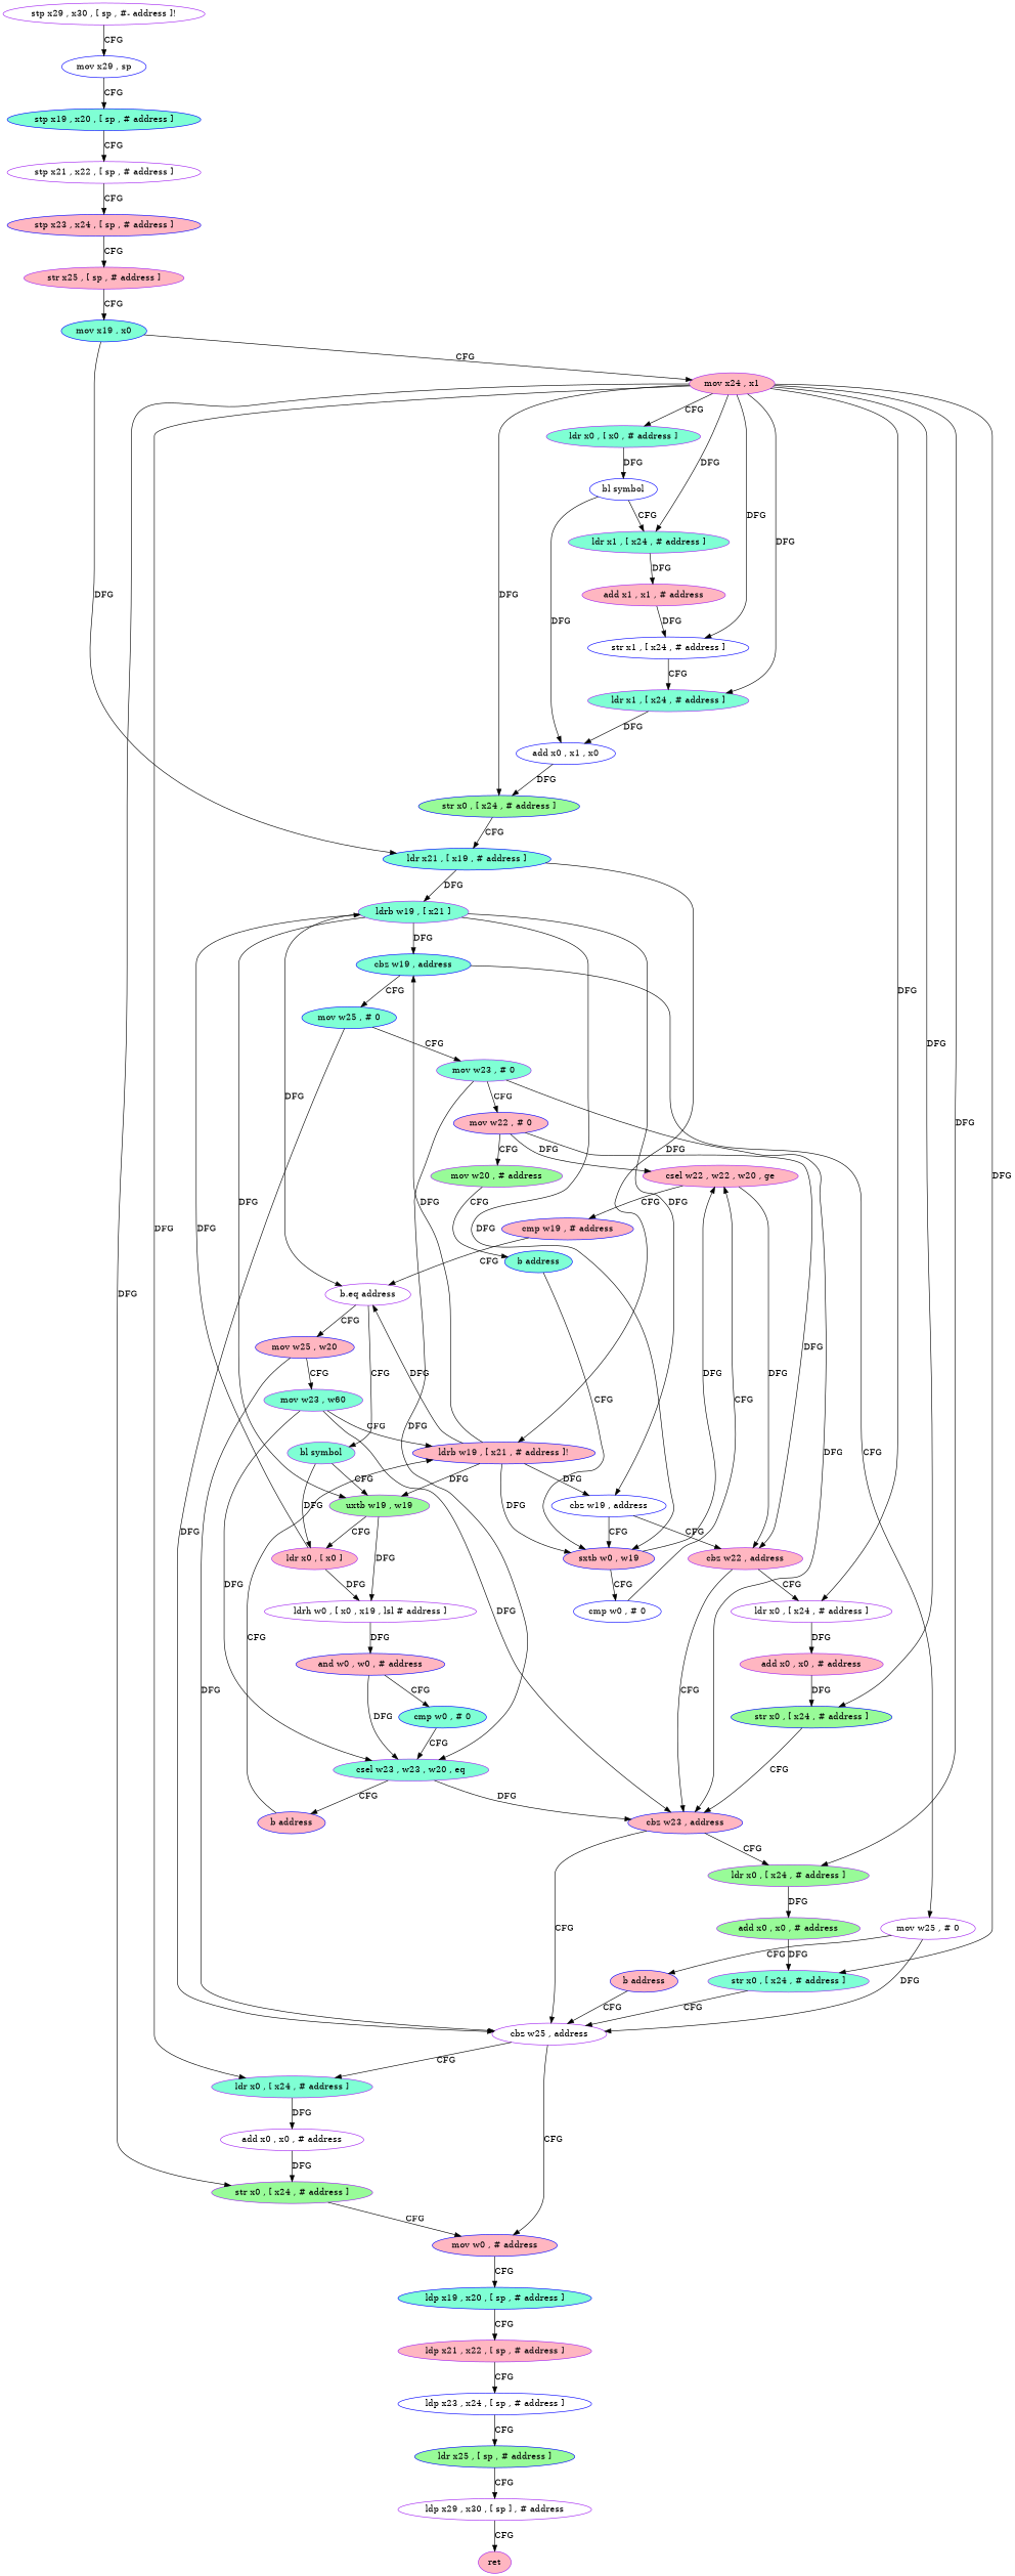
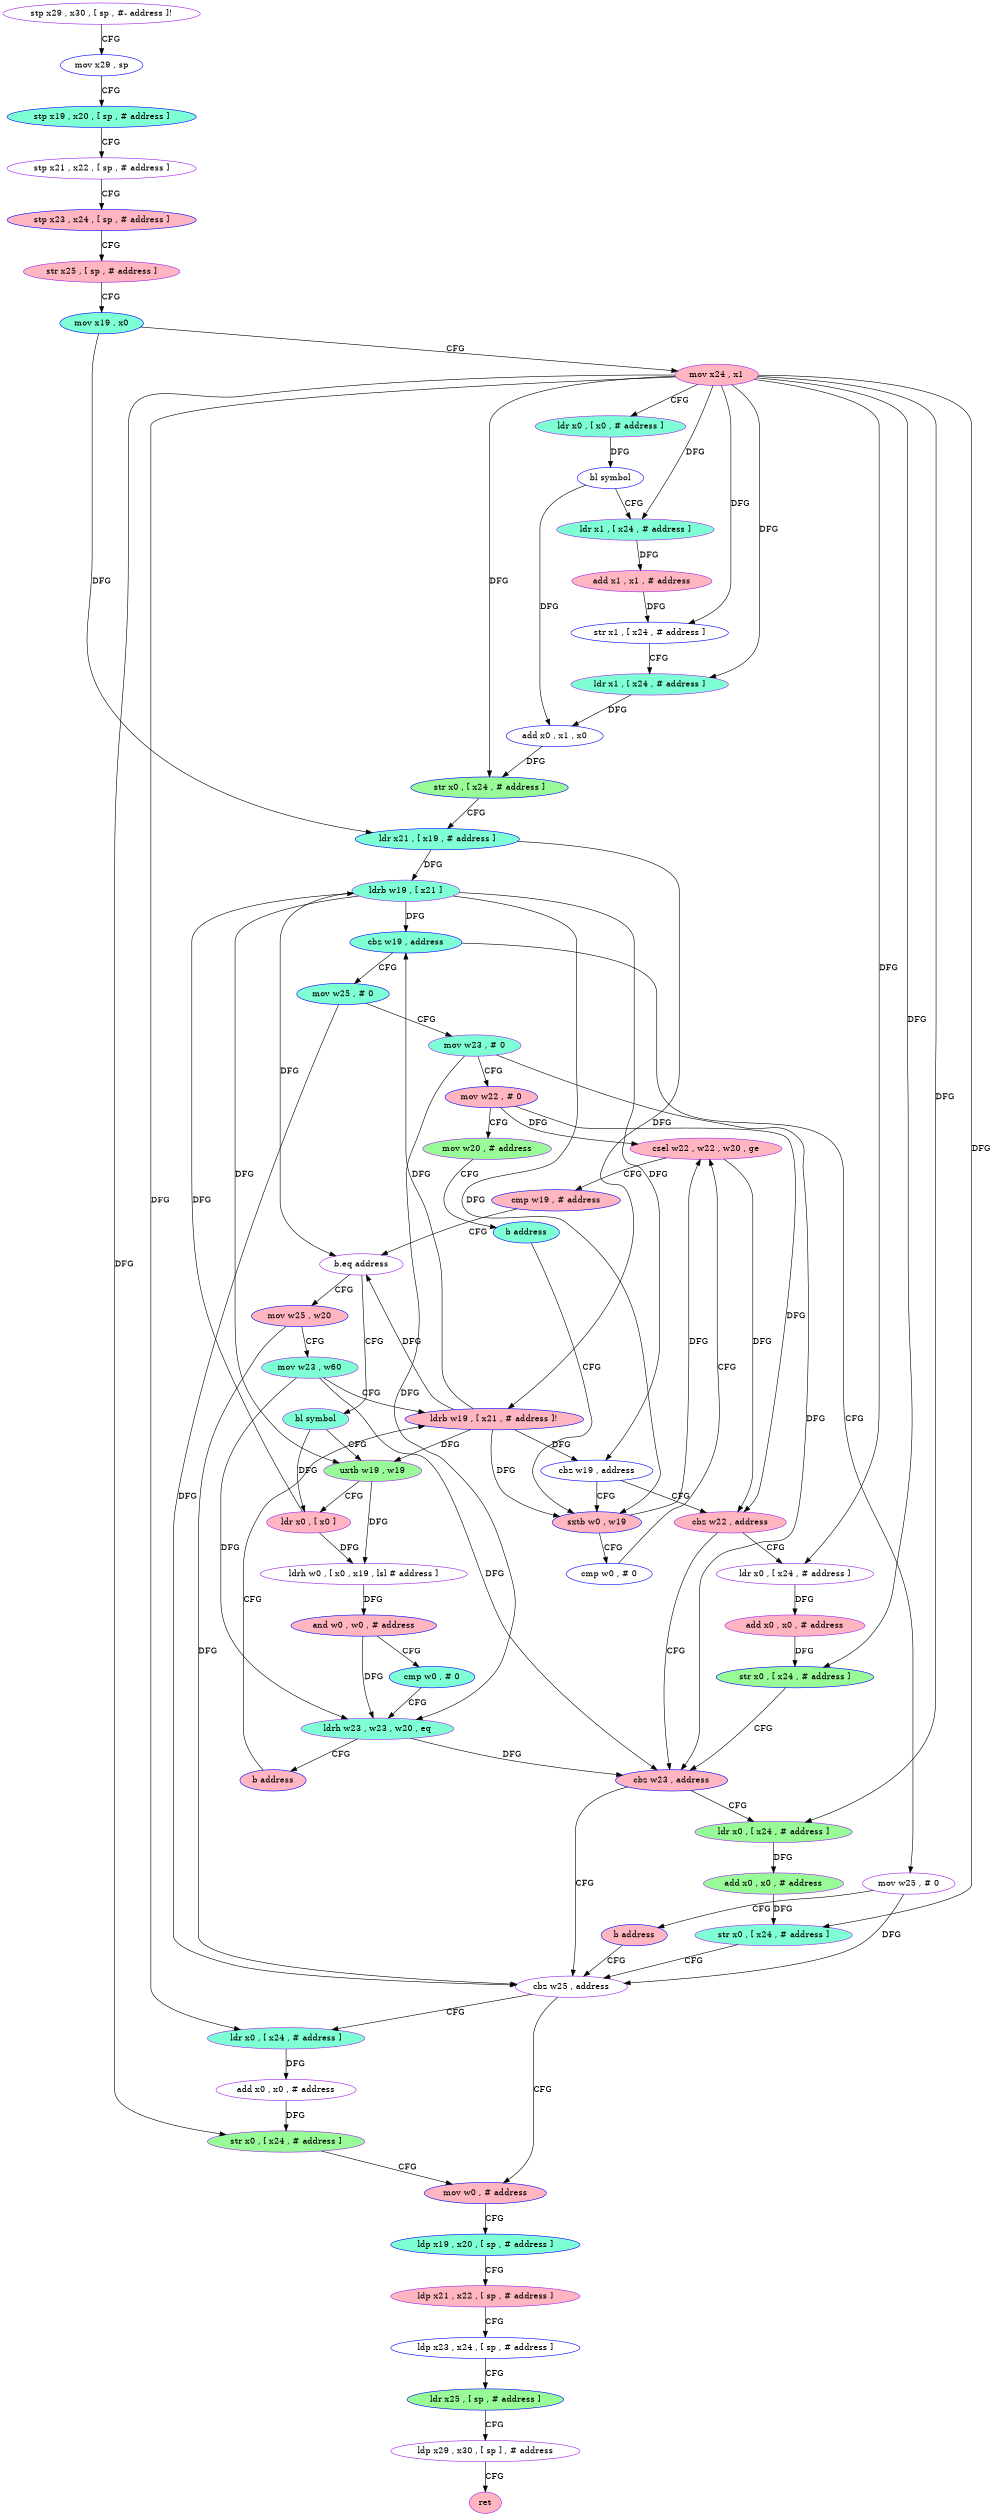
  digraph {
    node [color=purple fillcolor=lightpink style=filled]
    n1 [fillcolor=white label="stp x29 , x30 , [ sp , #- address ]!"]
    n2 [color=blue fillcolor=white label="mov x29 , sp"]
    n3 [color=blue fillcolor=aquamarine label="stp x19 , x20 , [ sp , # address ]"]
    n4 [fillcolor=white label="stp x21 , x22 , [ sp , # address ]"]
    n5 [color=blue label="stp x23 , x24 , [ sp , # address ]"]
    n6 [label="str x25 , [ sp , # address ]"]
    n7 [color=blue fillcolor=aquamarine label="mov x19 , x0"]
    n8 [label="mov x24 , x1"]
    n9 [color=blue fillcolor=aquamarine label="ldr x21 , [ x19 , # address ]"]
    n10 [fillcolor=aquamarine label="ldr x0 , [ x0 , # address ]"]
    n11 [fillcolor=aquamarine label="ldr x1 , [ x24 , # address ]"]
    n12 [color=blue fillcolor=white label="str x1 , [ x24 , # address ]"]
    n13 [fillcolor=aquamarine label="ldr x1 , [ x24 , # address ]"]
    n14 [color=blue fillcolor=palegreen label="str x0 , [ x24 , # address ]"]
    n15 [fillcolor=aquamarine label="ldr x0 , [ x24 , # address ]"]
    n16 [fillcolor=palegreen label="str x0 , [ x24 , # address ]"]
    n17 [fillcolor=white label="ldr x0 , [ x24 , # address ]"]
    n18 [fillcolor=palegreen label="ldr x0 , [ x24 , # address ]"]
    n19 [color=blue fillcolor=palegreen label="str x0 , [ x24 , # address ]"]
    n20 [fillcolor=aquamarine label="str x0 , [ x24 , # address ]"]
    n21 [fillcolor=aquamarine label="ldrb w19 , [ x21 ]"]
    n22 [color=blue label="ldrb w19 , [ x21 , # address ]!"]
    n23 [color=blue fillcolor=white label="bl symbol"]
    n24 [label="add x1 , x1 , # address"]
    n25 [color=blue fillcolor=white label="add x0 , x1 , x0"]
    n26 [fillcolor=white label="add x0 , x0 , # address"]
    n27 [color=blue label="mov w0 , # address"]
    n28 [label="add x0 , x0 , # address"]
    n29 [fillcolor=palegreen label="add x0 , x0 , # address"]
    n30 [color=blue label="cbz w23 , address"]
    n31 [fillcolor=white label="cbz w25 , address"]
    n32 [color=blue fillcolor=aquamarine label="cbz w19 , address"]
    n33 [color=blue label="sxtb w0 , w19"]
    n34 [fillcolor=white label="b.eq address"]
    n35 [fillcolor=palegreen label="uxtb w19 , w19"]
    n36 [color=blue fillcolor=white label="cbz w19 , address"]
    n37 [fillcolor=white label="mov w25 , # 0"]
    n38 [color=blue fillcolor=aquamarine label="mov w25 , # 0"]
    n39 [label="csel w22 , w22 , w20 , ge"]
    n40 [color=blue fillcolor=white label="cmp w0 , # 0"]
    n41 [color=blue label="mov w25 , w20"]
    n42 [fillcolor=aquamarine label="bl symbol"]
    n43 [label="ldr x0 , [ x0 ]"]
    n44 [fillcolor=white label="ldrh w0 , [ x0 , x19 , lsl # address ]"]
    n45 [label="cbz w22 , address"]
    n46 [color=blue label="b address"]
    n47 [fillcolor=aquamarine label="mov w23 , # 0"]
    n48 [color=blue label="mov w22 , # 0"]
-   n49 [fillcolor=aquamarine label="csel w23 , w23 , w20 , eq"]
+   n49 [fillcolor=aquamarine label="ldrh w23 , w23 , w20 , eq"]
    n50 [color=blue fillcolor=aquamarine label="ldp x19 , x20 , [ sp , # address ]"]
    n51 [fillcolor=palegreen label="mov w20 , # address"]
    n52 [color=blue label="b address"]
    n53 [color=blue fillcolor=aquamarine label="b address"]
    n54 [color=blue label="cmp w19 , # address"]
    n55 [label="ldp x21 , x22 , [ sp , # address ]"]
    n56 [fillcolor=aquamarine label="mov w23 , w60"]
    n57 [color=blue fillcolor=white label="ldp x23 , x24 , [ sp , # address ]"]
    n58 [color=blue fillcolor=palegreen label="ldr x25 , [ sp , # address ]"]
    n59 [fillcolor=white label="ldp x29 , x30 , [ sp ] , # address"]
    n60 [label=ret]
    n61 [color=blue label="and w0 , w0 , # address"]
    n62 [color=blue fillcolor=aquamarine label="cmp w0 , # 0"]
    n1 -> n2 [label=CFG]
    n2 -> n3 [label=CFG]
    n3 -> n4 [label=CFG]
    n4 -> n5 [label=CFG]
    n5 -> n6 [label=CFG]
    n6 -> n7 [label=CFG]
    n7 -> n8 [label=CFG]
    n7 -> n9 [label=DFG]
    n8 -> n10 [label=CFG]
    n8 -> n11 [label=DFG]
    n8 -> n12 [label=DFG]
    n8 -> n13 [label=DFG]
    n8 -> n14 [label=DFG]
    n8 -> n15 [label=DFG]
    n8 -> n16 [label=DFG]
    n8 -> n17 [label=DFG]
    n8 -> n18 [label=DFG]
    n8 -> n19 [label=DFG]
    n8 -> n20 [label=DFG]
    n9 -> n21 [label=DFG]
    n9 -> n22 [label=DFG]
    n10 -> n23 [label=DFG]
    n11 -> n24 [label=DFG]
    n12 -> n13 [label=CFG]
    n13 -> n25 [label=DFG]
    n14 -> n9 [label=CFG]
    n15 -> n26 [label=DFG]
    n16 -> n27 [label=CFG]
    n17 -> n28 [label=DFG]
    n18 -> n29 [label=DFG]
    n19 -> n30 [label=CFG]
    n20 -> n31 [label=CFG]
    n21 -> n32 [label=DFG]
    n21 -> n33 [label=DFG]
    n21 -> n34 [label=DFG]
    n21 -> n35 [label=DFG]
    n21 -> n36 [label=DFG]
    n22 -> n32 [label=DFG]
    n22 -> n33 [label=DFG]
    n22 -> n34 [label=DFG]
    n22 -> n35 [label=DFG]
    n22 -> n36 [label=DFG]
    n23 -> n11 [label=CFG]
    n23 -> n25 [label=DFG]
    n24 -> n12 [label=DFG]
    n25 -> n14 [label=DFG]
    n26 -> n16 [label=DFG]
    n27 -> n50 [label=CFG]
    n28 -> n19 [label=DFG]
    n29 -> n20 [label=DFG]
    n30 -> n18 [label=CFG]
    n30 -> n31 [label=CFG]
    n31 -> n15 [label=CFG]
    n31 -> n27 [label=CFG]
    n32 -> n37 [label=CFG]
    n32 -> n38 [label=CFG]
    n33 -> n39 [label=DFG]
    n33 -> n40 [label=CFG]
    n34 -> n41 [label=CFG]
    n34 -> n42 [label=CFG]
    n35 -> n43 [label=CFG]
    n35 -> n44 [label=DFG]
    n36 -> n33 [label=CFG]
    n36 -> n45 [label=CFG]
    n37 -> n31 [label=DFG]
    n37 -> n46 [label=CFG]
    n38 -> n31 [label=DFG]
    n38 -> n47 [label=CFG]
    n39 -> n45 [label=DFG]
    n39 -> n54 [label=CFG]
    n40 -> n39 [label=CFG]
    n41 -> n31 [label=DFG]
    n41 -> n56 [label=CFG]
    n42 -> n35 [label=CFG]
    n42 -> n43 [label=DFG]
    n43 -> n21 [label=DFG]
    n43 -> n44 [label=DFG]
    n44 -> n61 [label=DFG]
    n45 -> n17 [label=CFG]
    n45 -> n30 [label=CFG]
    n46 -> n31 [label=CFG]
    n47 -> n30 [label=DFG]
    n47 -> n48 [label=CFG]
    n47 -> n49 [label=DFG]
    n48 -> n39 [label=DFG]
    n48 -> n45 [label=DFG]
    n48 -> n51 [label=CFG]
    n49 -> n30 [label=DFG]
    n49 -> n52 [label=CFG]
    n50 -> n55 [label=CFG]
    n51 -> n53 [label=CFG]
    n52 -> n22 [label=CFG]
    n53 -> n33 [label=CFG]
    n54 -> n34 [label=CFG]
    n55 -> n57 [label=CFG]
    n56 -> n22 [label=CFG]
    n56 -> n30 [label=DFG]
    n56 -> n49 [label=DFG]
    n57 -> n58 [label=CFG]
    n58 -> n59 [label=CFG]
    n59 -> n60 [label=CFG]
    n61 -> n49 [label=DFG]
    n61 -> n62 [label=CFG]
    n62 -> n49 [label=CFG]
  }
